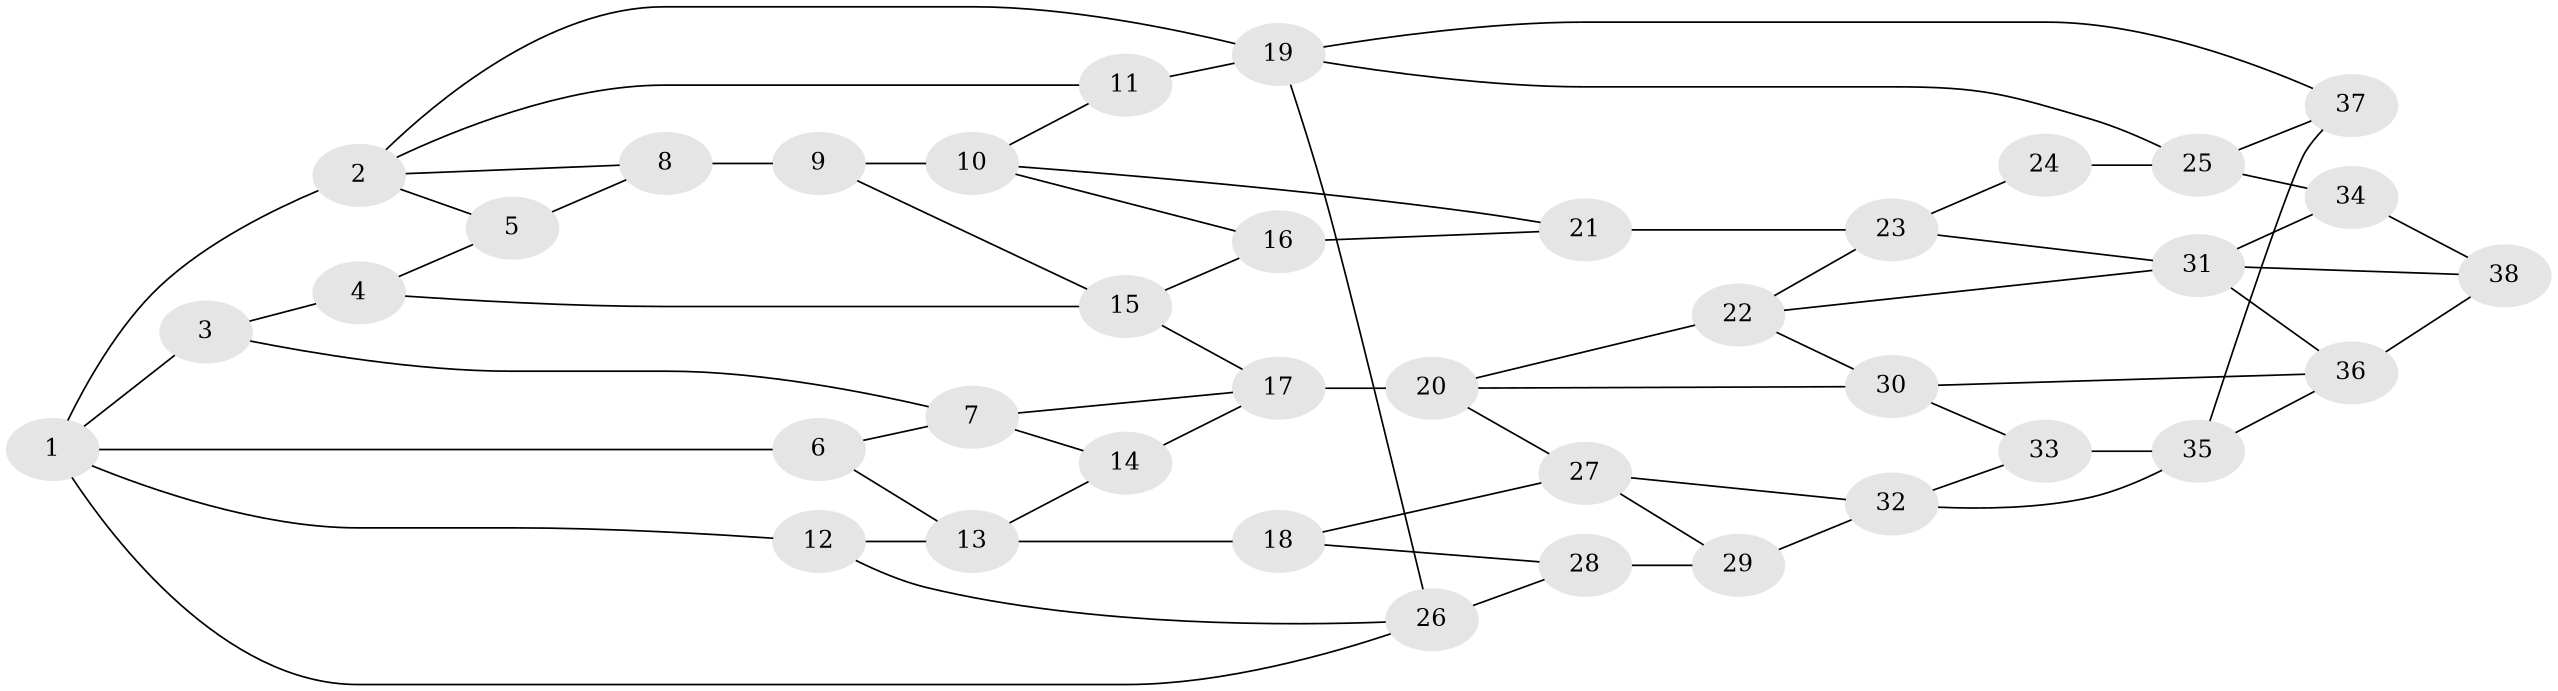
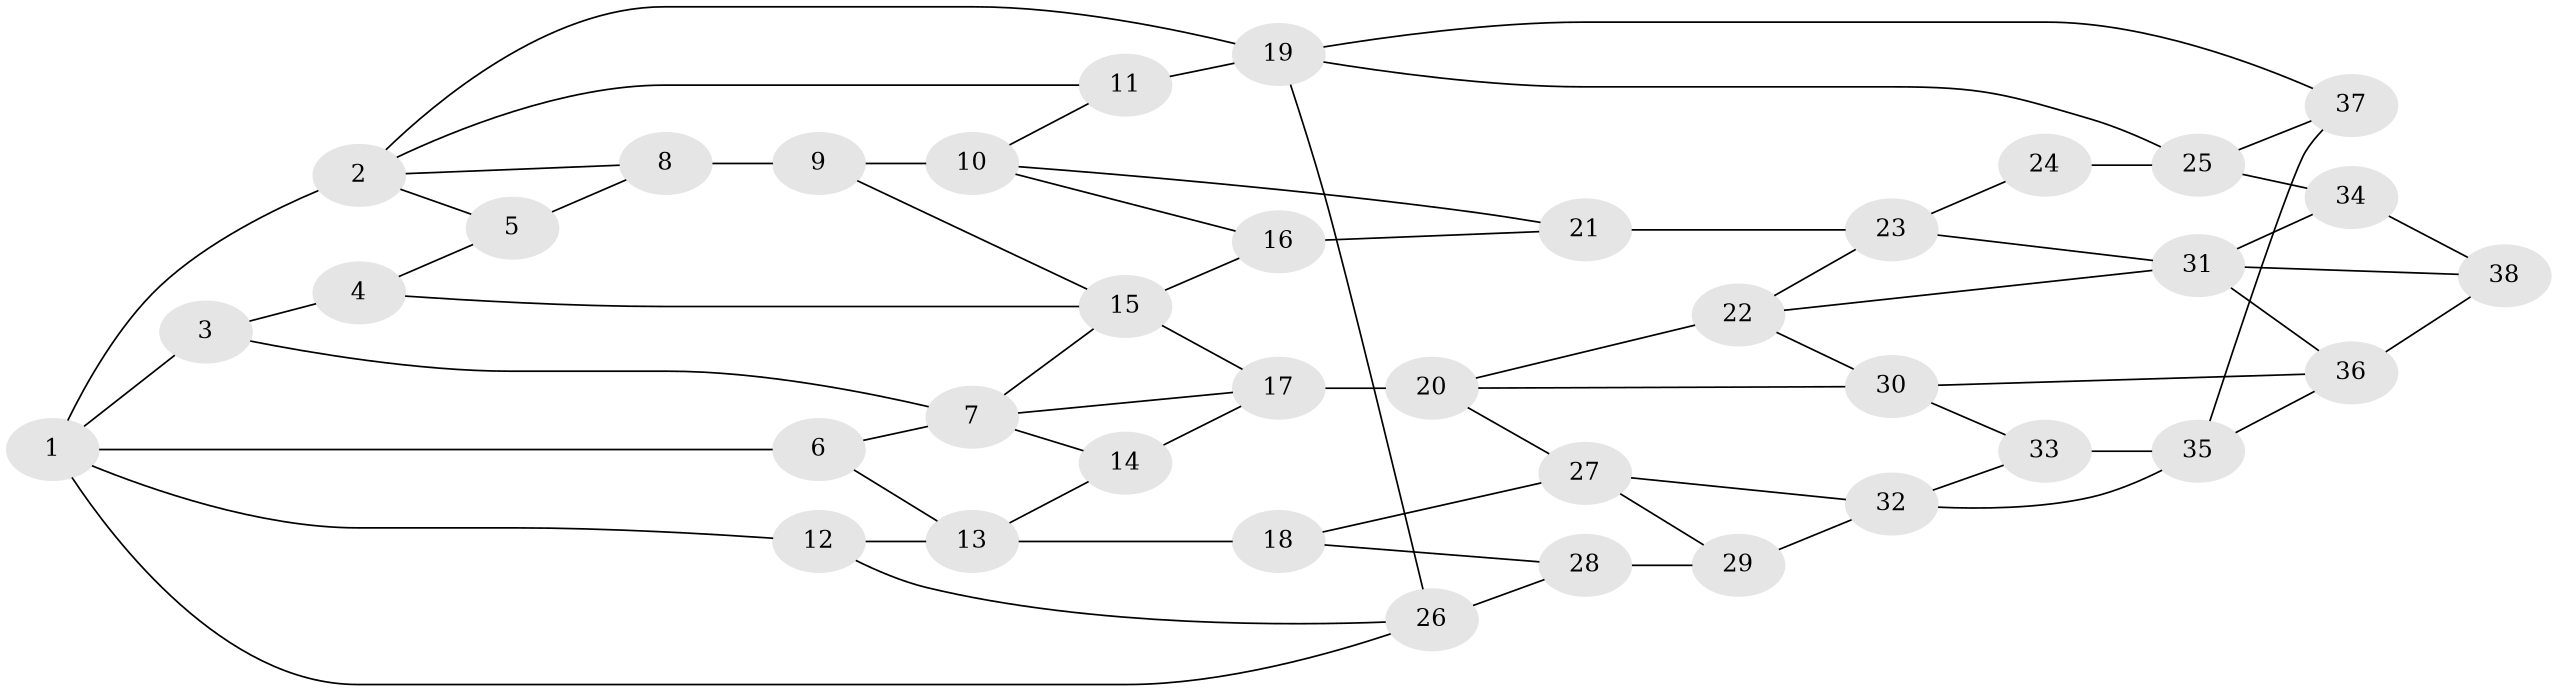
  graph {
    rankdir=LR
    node [color=gray90 style=filled]
    edge [weight=1.0]
    1
    2
    3
    6
    12
    26
    5
    8
    11
    19
    4
    7
    13
    28
    9
    25
    37
    15
    14
    17
    16
    18
    20
    10
    21
    23
    27
    22
    30
    29
    32
    34
    31
    33
    36
    24
    38
    35
    1 -- 2
    1 -- 3
    1 -- 6
    1 -- 12
    1 -- 26
    2 -- 5 [weight=3.0]
    2 -- 8
    2 -- 11
    2 -- 19 [weight=2.0]
    3 -- 4 [weight=2.0]
    3 -- 7
    6 -- 7 [weight=2.0]
    6 -- 13
    12 -- 26
    12 -- 13 [weight=2.0]
    26 -- 28
    5 -- 8
    8 -- 9
    11 -- 19
    19 -- 26
    19 -- 25
    19 -- 37
    4 -- 5 [weight=2.0]
    4 -- 15
+   7 -- 15
    7 -- 14
    7 -- 17
    13 -- 14
    13 -- 18 [weight=2.0]
    28 -- 29 [weight=4.0]
    9 -- 15
    9 -- 10 [weight=2.0]
    25 -- 37
    25 -- 34 [weight=2.0]
    15 -- 17
    15 -- 16
    14 -- 17
    17 -- 20 [weight=2.0]
    16 -- 21
    18 -- 28
    18 -- 27
    20 -- 27
    20 -- 22
    20 -- 30
    10 -- 11 [weight=2.0]
    10 -- 16
    10 -- 21
    21 -- 23 [weight=2.0]
    23 -- 31 [weight=2.0]
    23 -- 24
    27 -- 29
    27 -- 32
    22 -- 23
    22 -- 30 [weight=3.0]
    22 -- 31
    30 -- 33
    30 -- 36
    29 -- 32
    32 -- 33
    32 -- 35
    34 -- 38
    31 -- 34
    31 -- 36
    31 -- 38
    33 -- 35
    36 -- 38
    24 -- 25 [weight=2.0]
    35 -- 37
    35 -- 36 [weight=2.0]
  }
